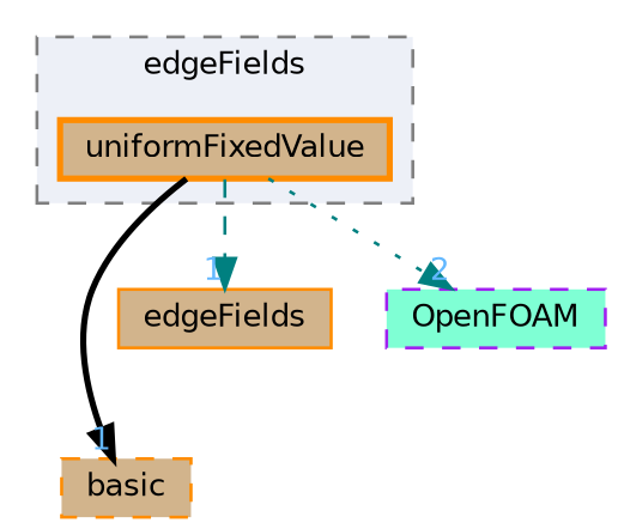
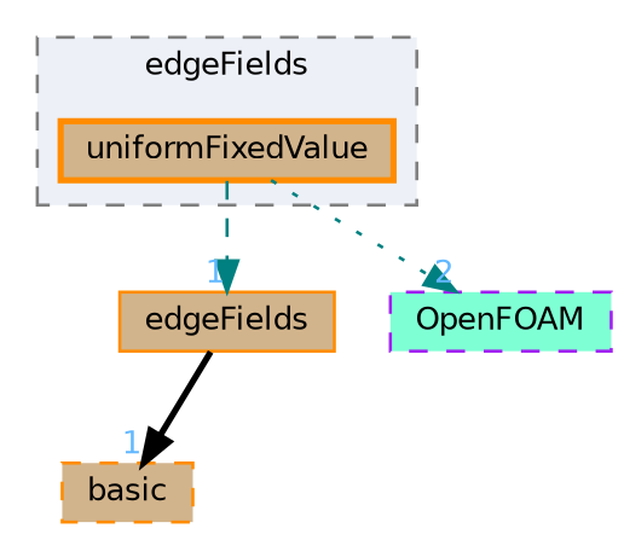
  digraph {
    compound=true
    node [color=darkorange fillcolor=tan fontname=Helvetica fontsize=10 shape=box style="filled,dashed"]
    edge [color=teal fontcolor=steelblue1 fontname=Helvetica fontsize=10 headlabel=1 labeldistance=1.5 labelfontname=Helvetica labelfontsize=10]
    n1 [height=0.2 label=uniformFixedValue style="filled,bold" width=0.4]
    n2 [height=0.2 label=basic width=0.4]
    n3 [height=0.2 label=edgeFields style=filled width=0.4]
    n4 [color=purple fillcolor=aquamarine height=0.2 label=OpenFOAM width=0.4]
    subgraph cluster_1 {
      bgcolor="#edf0f7"
      fontname=Helvetica
      fontsize=10
      label=edgeFields
      pencolor=grey50
      style="filled,dashed"
      n1
    }
-   n1 -> n2 [color=black style=bold]
+   n3 -> n2 [color=black style=bold]
    n1 -> n3 [style=dashed]
    n1 -> n4 [headlabel=2 style=dotted]
  }
